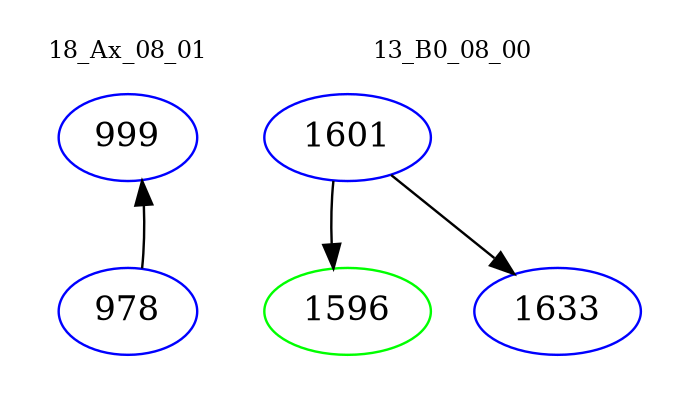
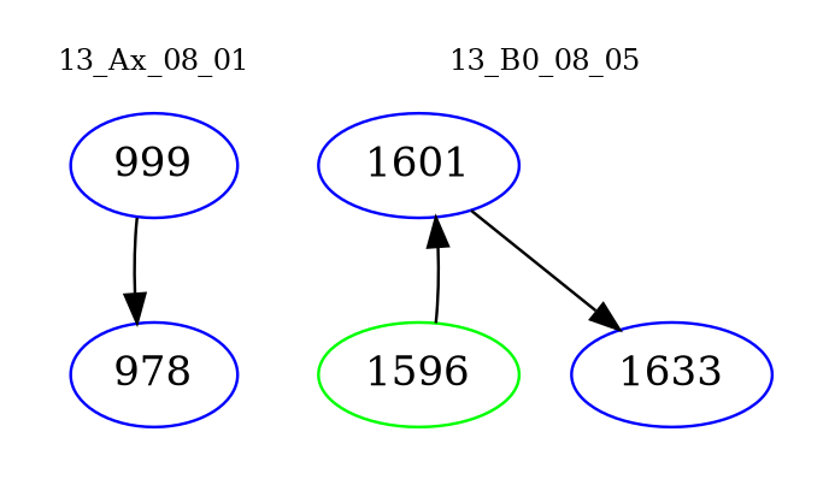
  digraph {
    node [color=blue]
    edge [color=black]
    n1 [label=999]
    n2 [label=978]
    n3 [label=1601]
    n4 [color=green label=1596]
    n5 [label=1633]
    subgraph cluster_1 {
      color=white
      fontsize=10
-     label="18_Ax_08_01"
+     label="13_Ax_08_01"
      n1
      n2
    }
    subgraph cluster_2 {
      color=white
      fontsize=10
-     label="13_B0_08_00"
+     label="13_B0_08_05"
      n3
      n4
      n5
    }
-   n2 -> n1
-   n3 -> n4
+   n1 -> n2
+   n4 -> n3
    n3 -> n5
  }
